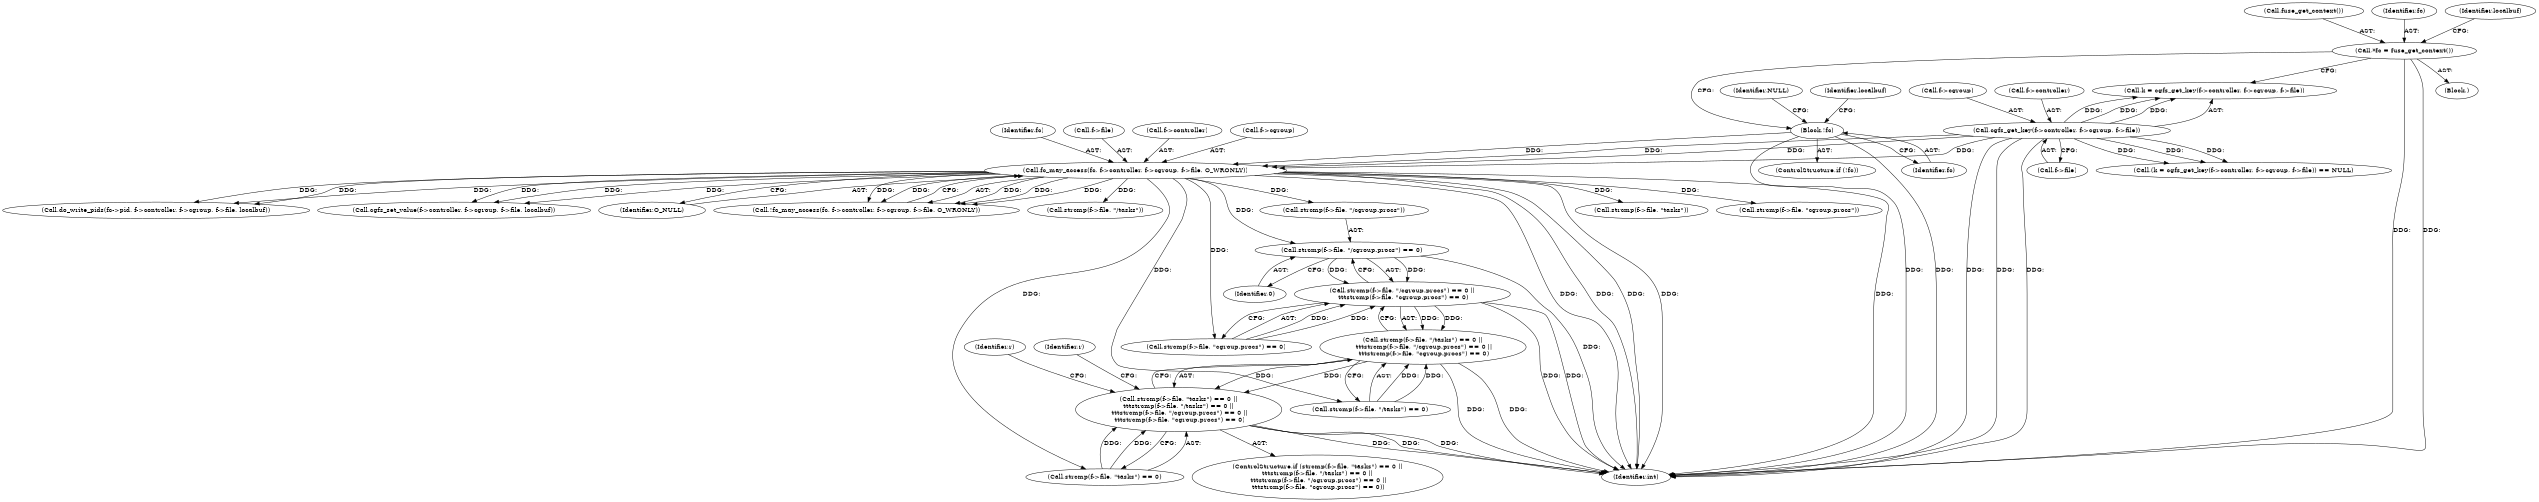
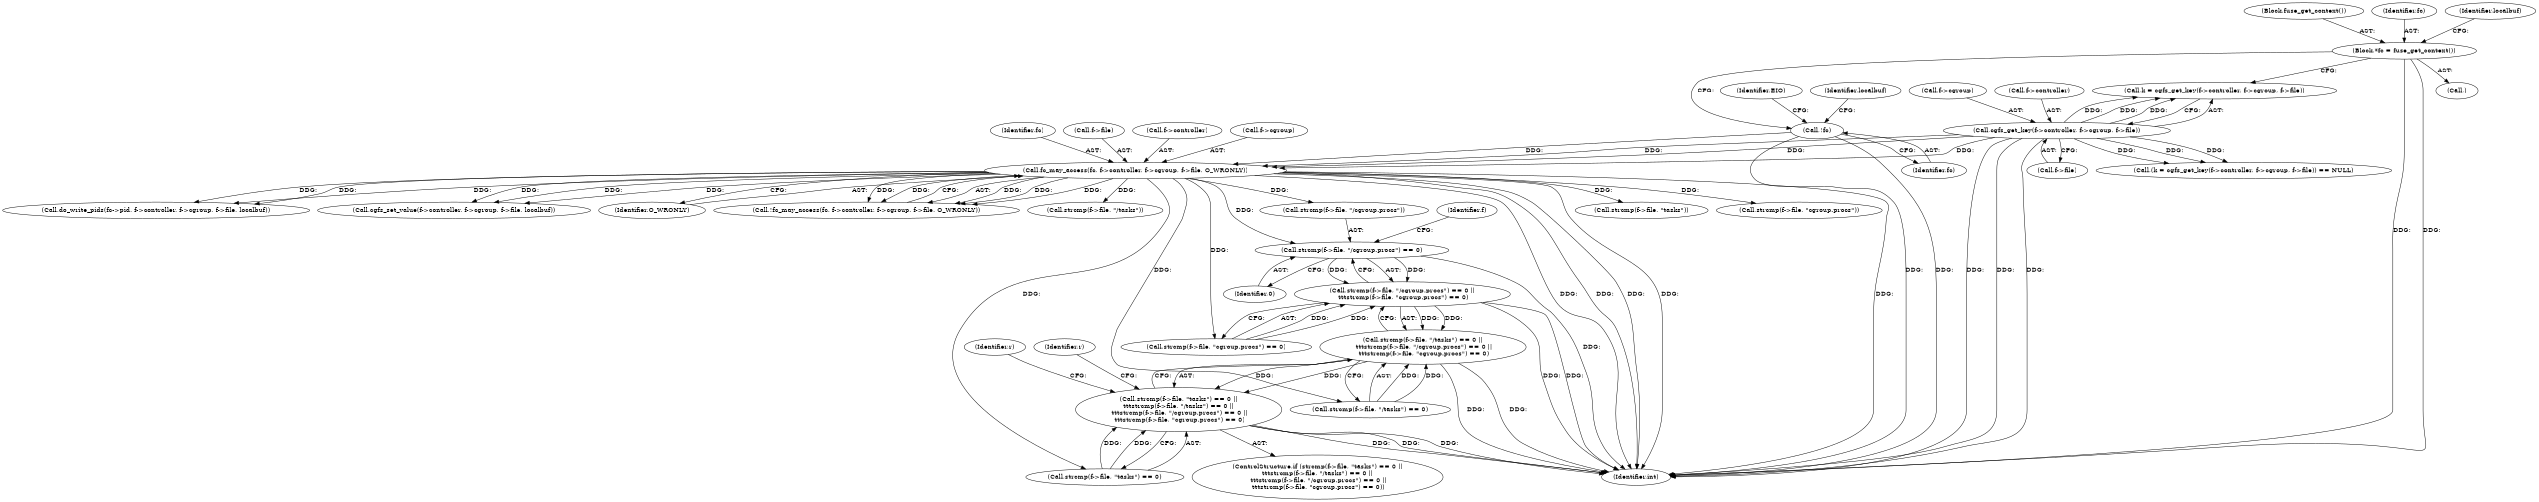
  digraph {
    n1 [label="(Call,strcmp(f->file, \"/cgroup.procs\") == 0)"]
    n2 [label="(Call,strcmp(f->file, \"/cgroup.procs\") == 0 ||\n \t\t\tstrcmp(f->file, \"cgroup.procs\") == 0)"]
    n3 [label="(Identifier,0)"]
    n4 [label="(Identifier,int)"]
    n5 [label="(Call,strcmp(f->file, \"cgroup.procs\") == 0)"]
    n6 [label="(Call,strcmp(f->file, \"/tasks\") == 0 ||\n \t\t\tstrcmp(f->file, \"/cgroup.procs\") == 0 ||\n \t\t\tstrcmp(f->file, \"cgroup.procs\") == 0)"]
    n7 [label="(Call,fc_may_access(fc, f->controller, f->cgroup, f->file, O_WRONLY))"]
    n8 [label="(Call,strcmp(f->file, \"/cgroup.procs\"))"]
    n9 [label="(Call,strcmp(f->file, \"/tasks\") == 0)"]
    n10 [label="(Call,strcmp(f->file, \"tasks\"))"]
    n11 [label="(Call,strcmp(f->file, \"cgroup.procs\"))"]
    n12 [label="(Call,do_write_pids(fc->pid, f->controller, f->cgroup, f->file, localbuf))"]
    n13 [label="(Call,cgfs_set_value(f->controller, f->cgroup, f->file, localbuf))"]
-   n14 [label="(Identifier,O_NULL)"]
+   n14 [label="(Identifier,O_WRONLY)"]
    n15 [label="(Call,strcmp(f->file, \"tasks\") == 0)"]
    n16 [label="(Call,!fc_may_access(fc, f->controller, f->cgroup, f->file, O_WRONLY))"]
    n17 [label="(Call,strcmp(f->file, \"/tasks\"))"]
    n18 [label="(Call,strcmp(f->file, \"tasks\") == 0 ||\n\t\t\tstrcmp(f->file, \"/tasks\") == 0 ||\n \t\t\tstrcmp(f->file, \"/cgroup.procs\") == 0 ||\n \t\t\tstrcmp(f->file, \"cgroup.procs\") == 0)"]
-   n19 [label="(Block,!fc)"]
+   n19 [label="(Call,!fc)"]
    n20 [label="(Identifier,fc)"]
-   n21 [label="(ControlStructure,if (!fc))"]
-   n22 [label="(Call,*fc = fuse_get_context())"]
-   n23 [label="(Block,)"]
+   n22 [label="(Block,*fc = fuse_get_context())"]
+   n23 [label="(Call,)"]
    n24 [label="(Call,k = cgfs_get_key(f->controller, f->cgroup, f->file))"]
-   n25 [label="(Call,fuse_get_context())"]
+   n25 [label="(Block,fuse_get_context())"]
    n26 [label="(Call,cgfs_get_key(f->controller, f->cgroup, f->file))"]
    n27 [label="(Call,f->file)"]
    n28 [label="(Call,(k = cgfs_get_key(f->controller, f->cgroup, f->file)) == NULL)"]
    n29 [label="(ControlStructure,if (strcmp(f->file, \"tasks\") == 0 ||\n\t\t\tstrcmp(f->file, \"/tasks\") == 0 ||\n \t\t\tstrcmp(f->file, \"/cgroup.procs\") == 0 ||\n \t\t\tstrcmp(f->file, \"cgroup.procs\") == 0))"]
    n30 [label="(Identifier,fc)"]
-   n31 [label="(Identifier,NULL)"]
+   n31 [label="(Identifier,EIO)"]
    n32 [label="(Call,f->controller)"]
+   n33 [label="(Identifier,f)"]
    n34 [label="(Call,f->cgroup)"]
    n35 [label="(Identifier,fc)"]
    n36 [label="(Call,f->cgroup)"]
    n37 [label="(Call,f->controller)"]
    n38 [label="(Identifier,r)"]
    n39 [label="(Call,f->file)"]
    n40 [label="(Identifier,localbuf)"]
    n41 [label="(Identifier,localbuf)"]
    n42 [label="(Identifier,r)"]
    n1 -> n2 [label="AST: "]
    n1 -> n2 [label="DDG: "]
    n1 -> n2 [label="DDG: "]
    n1 -> n3 [label="CFG: "]
    n1 -> n4 [label="DDG: "]
    n2 -> n1 [label="CFG: "]
    n2 -> n4 [label="DDG: "]
    n2 -> n4 [label="DDG: "]
    n2 -> n5 [label="CFG: "]
    n2 -> n6 [label="AST: "]
    n2 -> n6 [label="DDG: "]
    n2 -> n6 [label="DDG: "]
    n3 -> n1 [label="AST: "]
    n5 -> n2 [label="AST: "]
    n5 -> n2 [label="DDG: "]
    n5 -> n2 [label="DDG: "]
    n6 -> n2 [label="CFG: "]
    n6 -> n4 [label="DDG: "]
    n6 -> n4 [label="DDG: "]
    n6 -> n9 [label="CFG: "]
    n6 -> n18 [label="AST: "]
    n6 -> n18 [label="DDG: "]
    n6 -> n18 [label="DDG: "]
    n7 -> n1 [label="DDG: "]
    n7 -> n4 [label="DDG: "]
    n7 -> n4 [label="DDG: "]
    n7 -> n4 [label="DDG: "]
    n7 -> n4 [label="DDG: "]
    n7 -> n4 [label="DDG: "]
    n7 -> n5 [label="DDG: "]
    n7 -> n8 [label="DDG: "]
    n7 -> n9 [label="DDG: "]
    n7 -> n10 [label="DDG: "]
    n7 -> n11 [label="DDG: "]
    n7 -> n12 [label="DDG: "]
    n7 -> n12 [label="DDG: "]
    n7 -> n12 [label="DDG: "]
    n7 -> n13 [label="DDG: "]
    n7 -> n13 [label="DDG: "]
    n7 -> n13 [label="DDG: "]
    n7 -> n14 [label="CFG: "]
    n7 -> n15 [label="DDG: "]
    n7 -> n16 [label="AST: "]
    n7 -> n16 [label="DDG: "]
    n7 -> n16 [label="DDG: "]
    n7 -> n16 [label="DDG: "]
    n7 -> n16 [label="DDG: "]
    n7 -> n16 [label="DDG: "]
    n7 -> n17 [label="DDG: "]
    n8 -> n1 [label="AST: "]
    n9 -> n6 [label="AST: "]
    n9 -> n6 [label="DDG: "]
    n9 -> n6 [label="DDG: "]
    n14 -> n7 [label="AST: "]
    n15 -> n18 [label="AST: "]
    n15 -> n18 [label="DDG: "]
    n15 -> n18 [label="DDG: "]
    n16 -> n7 [label="CFG: "]
    n18 -> n4 [label="DDG: "]
    n18 -> n4 [label="DDG: "]
    n18 -> n4 [label="DDG: "]
    n18 -> n6 [label="CFG: "]
    n18 -> n15 [label="CFG: "]
    n18 -> n29 [label="AST: "]
    n19 -> n4 [label="DDG: "]
    n19 -> n4 [label="DDG: "]
    n19 -> n7 [label="DDG: "]
    n19 -> n20 [label="CFG: "]
-   n19 -> n21 [label="AST: "]
    n20 -> n19 [label="AST: "]
    n22 -> n4 [label="DDG: "]
    n22 -> n4 [label="DDG: "]
    n22 -> n19 [label="CFG: "]
    n22 -> n23 [label="AST: "]
    n22 -> n24 [label="CFG: "]
+   n24 -> n26 [label="CFG: "]
    n25 -> n22 [label="AST: "]
    n26 -> n4 [label="DDG: "]
    n26 -> n4 [label="DDG: "]
    n26 -> n4 [label="DDG: "]
    n26 -> n7 [label="DDG: "]
    n26 -> n7 [label="DDG: "]
    n26 -> n7 [label="DDG: "]
    n26 -> n24 [label="AST: "]
    n26 -> n24 [label="DDG: "]
    n26 -> n24 [label="DDG: "]
    n26 -> n24 [label="DDG: "]
    n26 -> n27 [label="CFG: "]
    n26 -> n28 [label="DDG: "]
    n26 -> n28 [label="DDG: "]
    n26 -> n28 [label="DDG: "]
    n27 -> n26 [label="AST: "]
    n30 -> n22 [label="AST: "]
    n31 -> n19 [label="CFG: "]
    n32 -> n7 [label="AST: "]
+   n33 -> n1 [label="CFG: "]
    n34 -> n7 [label="AST: "]
    n35 -> n7 [label="AST: "]
    n36 -> n26 [label="AST: "]
    n37 -> n26 [label="AST: "]
    n38 -> n18 [label="CFG: "]
    n39 -> n7 [label="AST: "]
    n40 -> n19 [label="CFG: "]
    n41 -> n22 [label="CFG: "]
    n42 -> n18 [label="CFG: "]
  }
